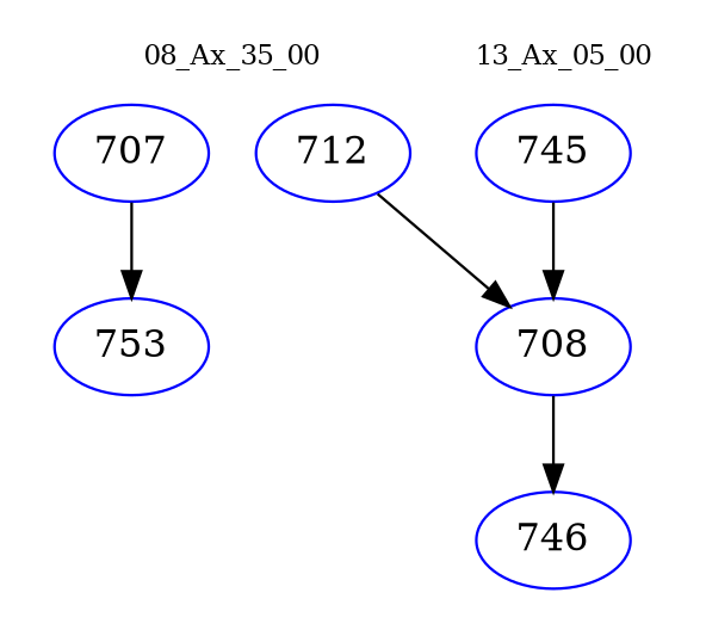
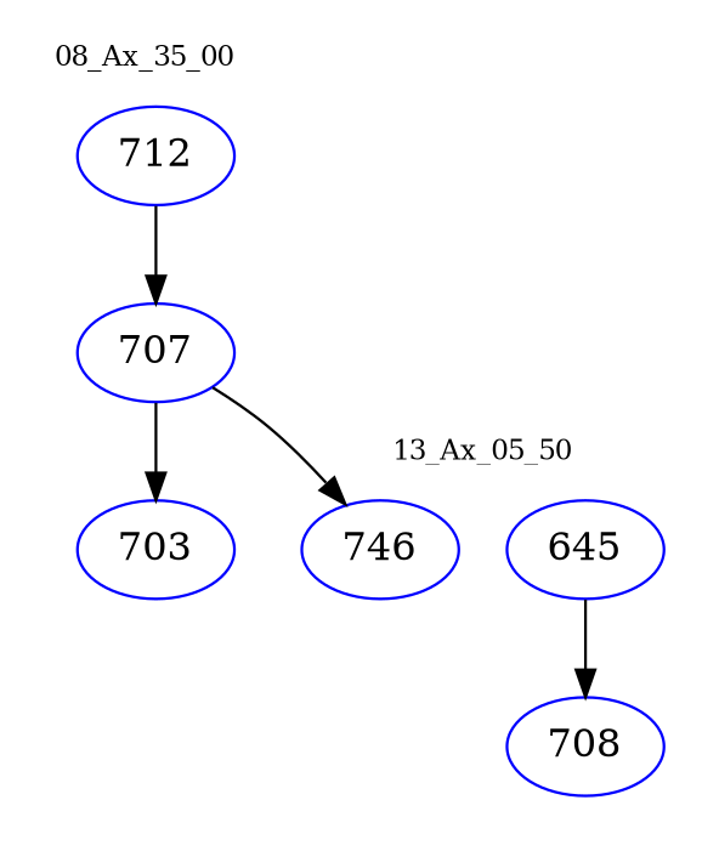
  digraph {
    node [color=blue]
    edge [color=black]
    n1 [label=712]
    n2 [label=707]
-   n3 [label=753]
-   n4 [label=745]
+   n3 [label=703]
+   n4 [label=645]
    n5 [label=708]
    n6 [label=746]
    subgraph cluster_1 {
      color=white
      fontsize=10
      label="08_Ax_35_00"
      n1
      n2
      n3
    }
    subgraph cluster_2 {
      color=white
      fontsize=10
-     label="13_Ax_05_00"
+     label="13_Ax_05_50"
      n4
      n5
      n6
    }
-   n1 -> n5
+   n1 -> n2
    n2 -> n3
    n4 -> n5
-   n5 -> n6
+   n2 -> n6
  }
